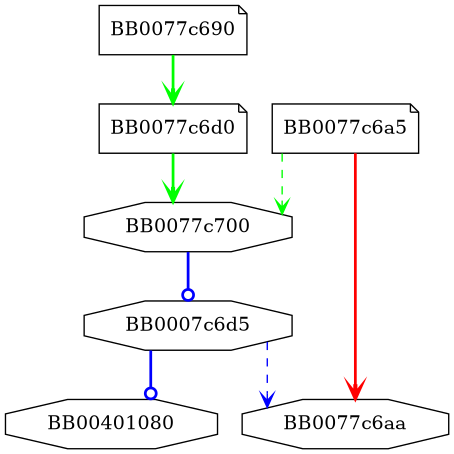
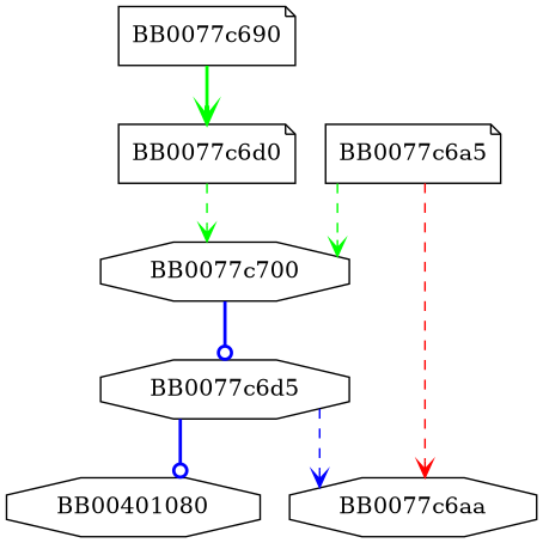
  digraph {
    splines=ortho
    node [shape=octagon]
    edge [arrowhead=vee color=green style=dashed]
    BB0077c690 [shape=note]
    BB0077c6d0 [shape=note]
    BB0077c700
    BB0077c6a5 [shape=note]
    BB0077c6aa
-   BB0077c6d5 [label=BB0007c6d5]
+   BB0077c6d5
    BB00401080
    BB0077c690 -> BB0077c6d0 [style=bold]
-   BB0077c6d0 -> BB0077c700 [style=bold]
+   BB0077c6d0 -> BB0077c700
    BB0077c700 -> BB0077c6d5 [arrowhead=odot color=blue style=bold]
    BB0077c6a5 -> BB0077c700
-   BB0077c6a5 -> BB0077c6aa [color=red style=bold]
+   BB0077c6a5 -> BB0077c6aa [color=red]
    BB0077c6d5 -> BB0077c6aa [color=blue]
    BB0077c6d5 -> BB00401080 [arrowhead=odot color=blue style=bold]
  }
